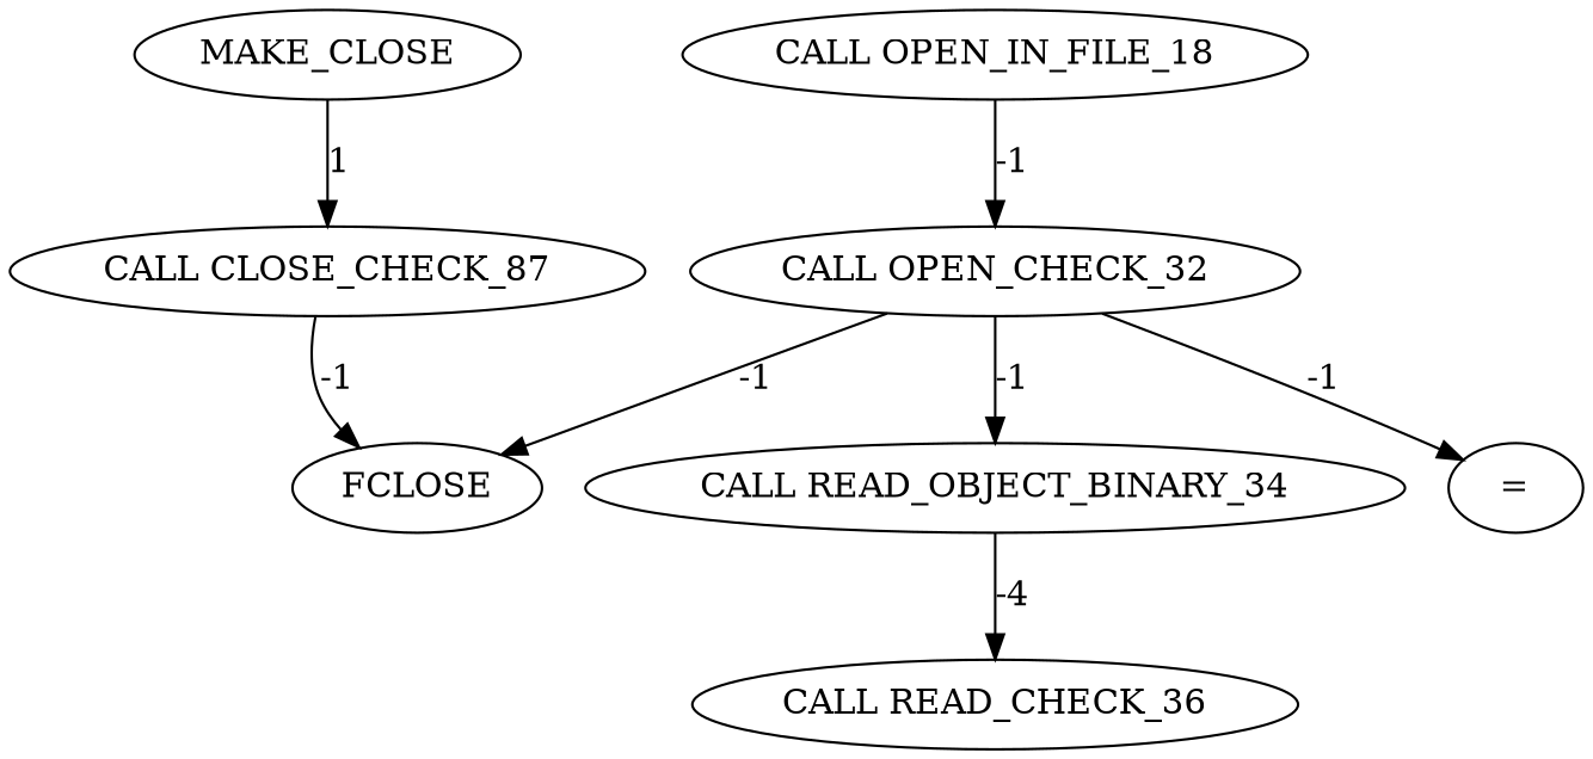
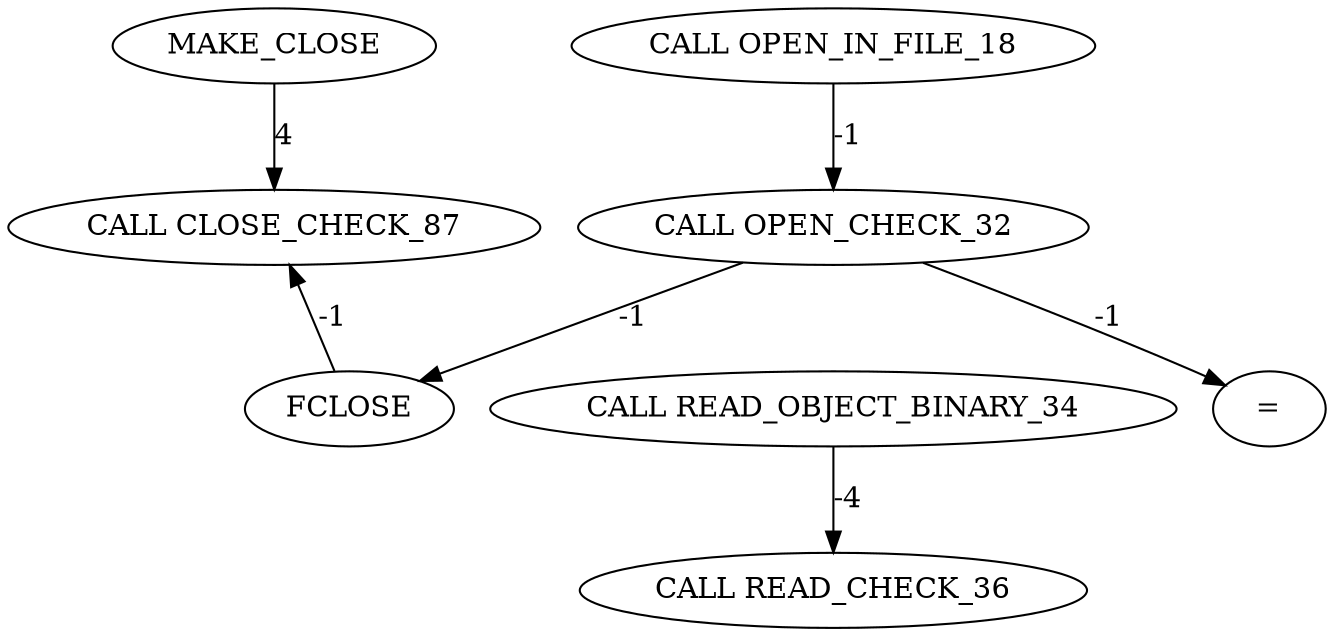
  digraph {
    node [cost=0]
    edge [cost=-1]
    n1 [cost=129 label=MAKE_CLOSE]
    n2 [label="CALL CLOSE_CHECK_87"]
    n3 [label="CALL READ_OBJECT_BINARY_34"]
    n4 [label="CALL READ_CHECK_36"]
    n5 [label="CALL OPEN_CHECK_32"]
    n6 [cost=473 label="="]
    n7 [label=FCLOSE]
    n8 [label="CALL OPEN_IN_FILE_18"]
-   n1 -> n2 [cost=1 label=1]
+   n1 -> n2 [cost=1 label=4]
    n3 -> n4 [label=-4]
-   n5 -> n3 [label=-1]
    n5 -> n6 [label=-1]
    n5 -> n7 [label=-1]
-   n2 -> n7 [label=-1]
+   n7 -> n2 [label=-1]
    n8 -> n5 [label=-1]
  }
